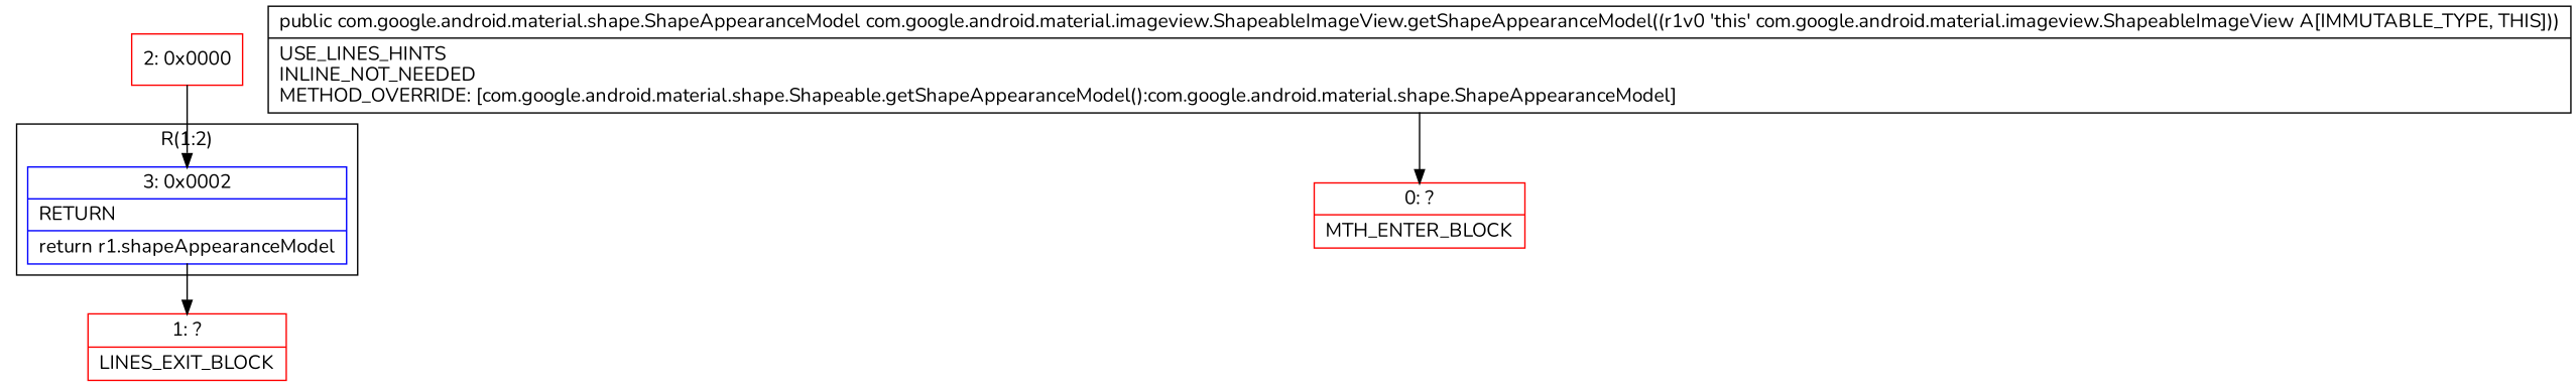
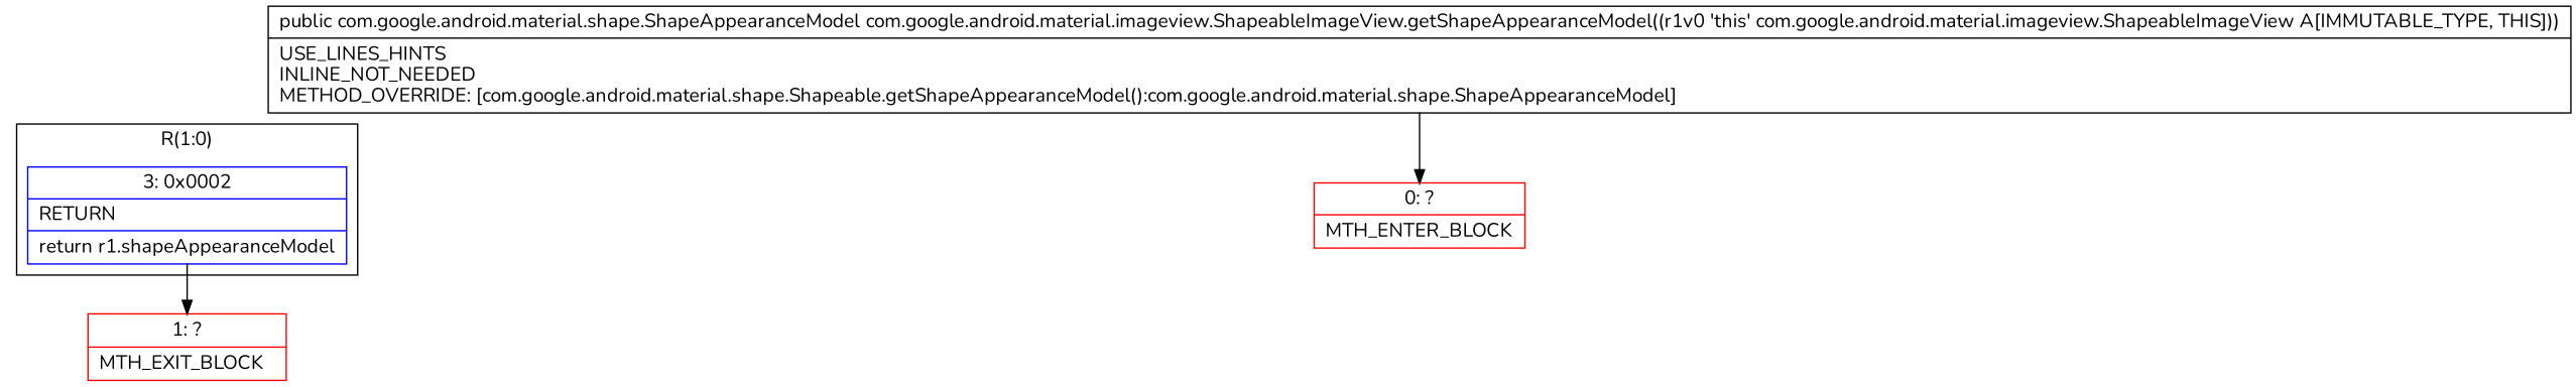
  digraph {
    fontname=Nunito
    node [color=red fontname=Nunito shape=record]
    edge [fontname=Nunito]
    n1 [color=blue label="{3\:\ 0x0002|RETURN\l|return r1.shapeAppearanceModel\l}"]
-   n2 [label="{1\:\ ?|LINES_EXIT_BLOCK\l}"]
+   n2 [label="{1\:\ ?|MTH_EXIT_BLOCK\l}"]
    n3 [label="{0\:\ ?|MTH_ENTER_BLOCK\l}"]
-   n4 [label="{2\:\ 0x0000}"]
    n5 [label="{public com.google.android.material.shape.ShapeAppearanceModel com.google.android.material.imageview.ShapeableImageView.getShapeAppearanceModel((r1v0 'this' com.google.android.material.imageview.ShapeableImageView A[IMMUTABLE_TYPE, THIS]))  | USE_LINES_HINTS\lINLINE_NOT_NEEDED\lMETHOD_OVERRIDE: [com.google.android.material.shape.Shapeable.getShapeAppearanceModel():com.google.android.material.shape.ShapeAppearanceModel]\l}" color=""]
    subgraph cluster_1 {
-     label="R(1:2)"
+     label="R(1:0)"
      n1
    }
    n1 -> n2
-   n4 -> n1
    n5 -> n3
  }
